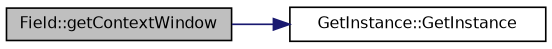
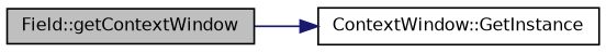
  digraph {
    rankdir=LR
    node [color=black fontname=Helvetica fontsize=10 shape=record style=filled]
    n1 [fillcolor=grey75 fontcolor=black height=0.2 label="Field::getContextWindow" width=0.4]
-   n2 [fillcolor=white height=0.2 label="GetInstance::GetInstance" width=0.4]
+   n2 [fillcolor=white height=0.2 label="ContextWindow::GetInstance" width=0.4]
    n1 -> n2 [color=midnightblue fontname=Helvetica fontsize=10 labelfontname=Helvetica labelfontsize=10 style=solid]
  }
